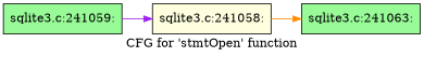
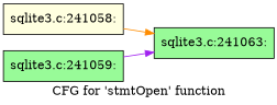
  digraph {
    label="CFG for 'stmtOpen' function"
    rankdir=LR
    node [fillcolor=palegreen shape=record style=filled]
    edge [arrowhead=normal]
    n1 [fillcolor=lightyellow label="{sqlite3.c:241058:}"]
    n2 [label="{sqlite3.c:241063:}"]
    n3 [label="{sqlite3.c:241059:}"]
    n1 -> n2 [color=darkorange]
-   n3 -> n1 [color=purple]
+   n3 -> n2 [color=purple]
  }
